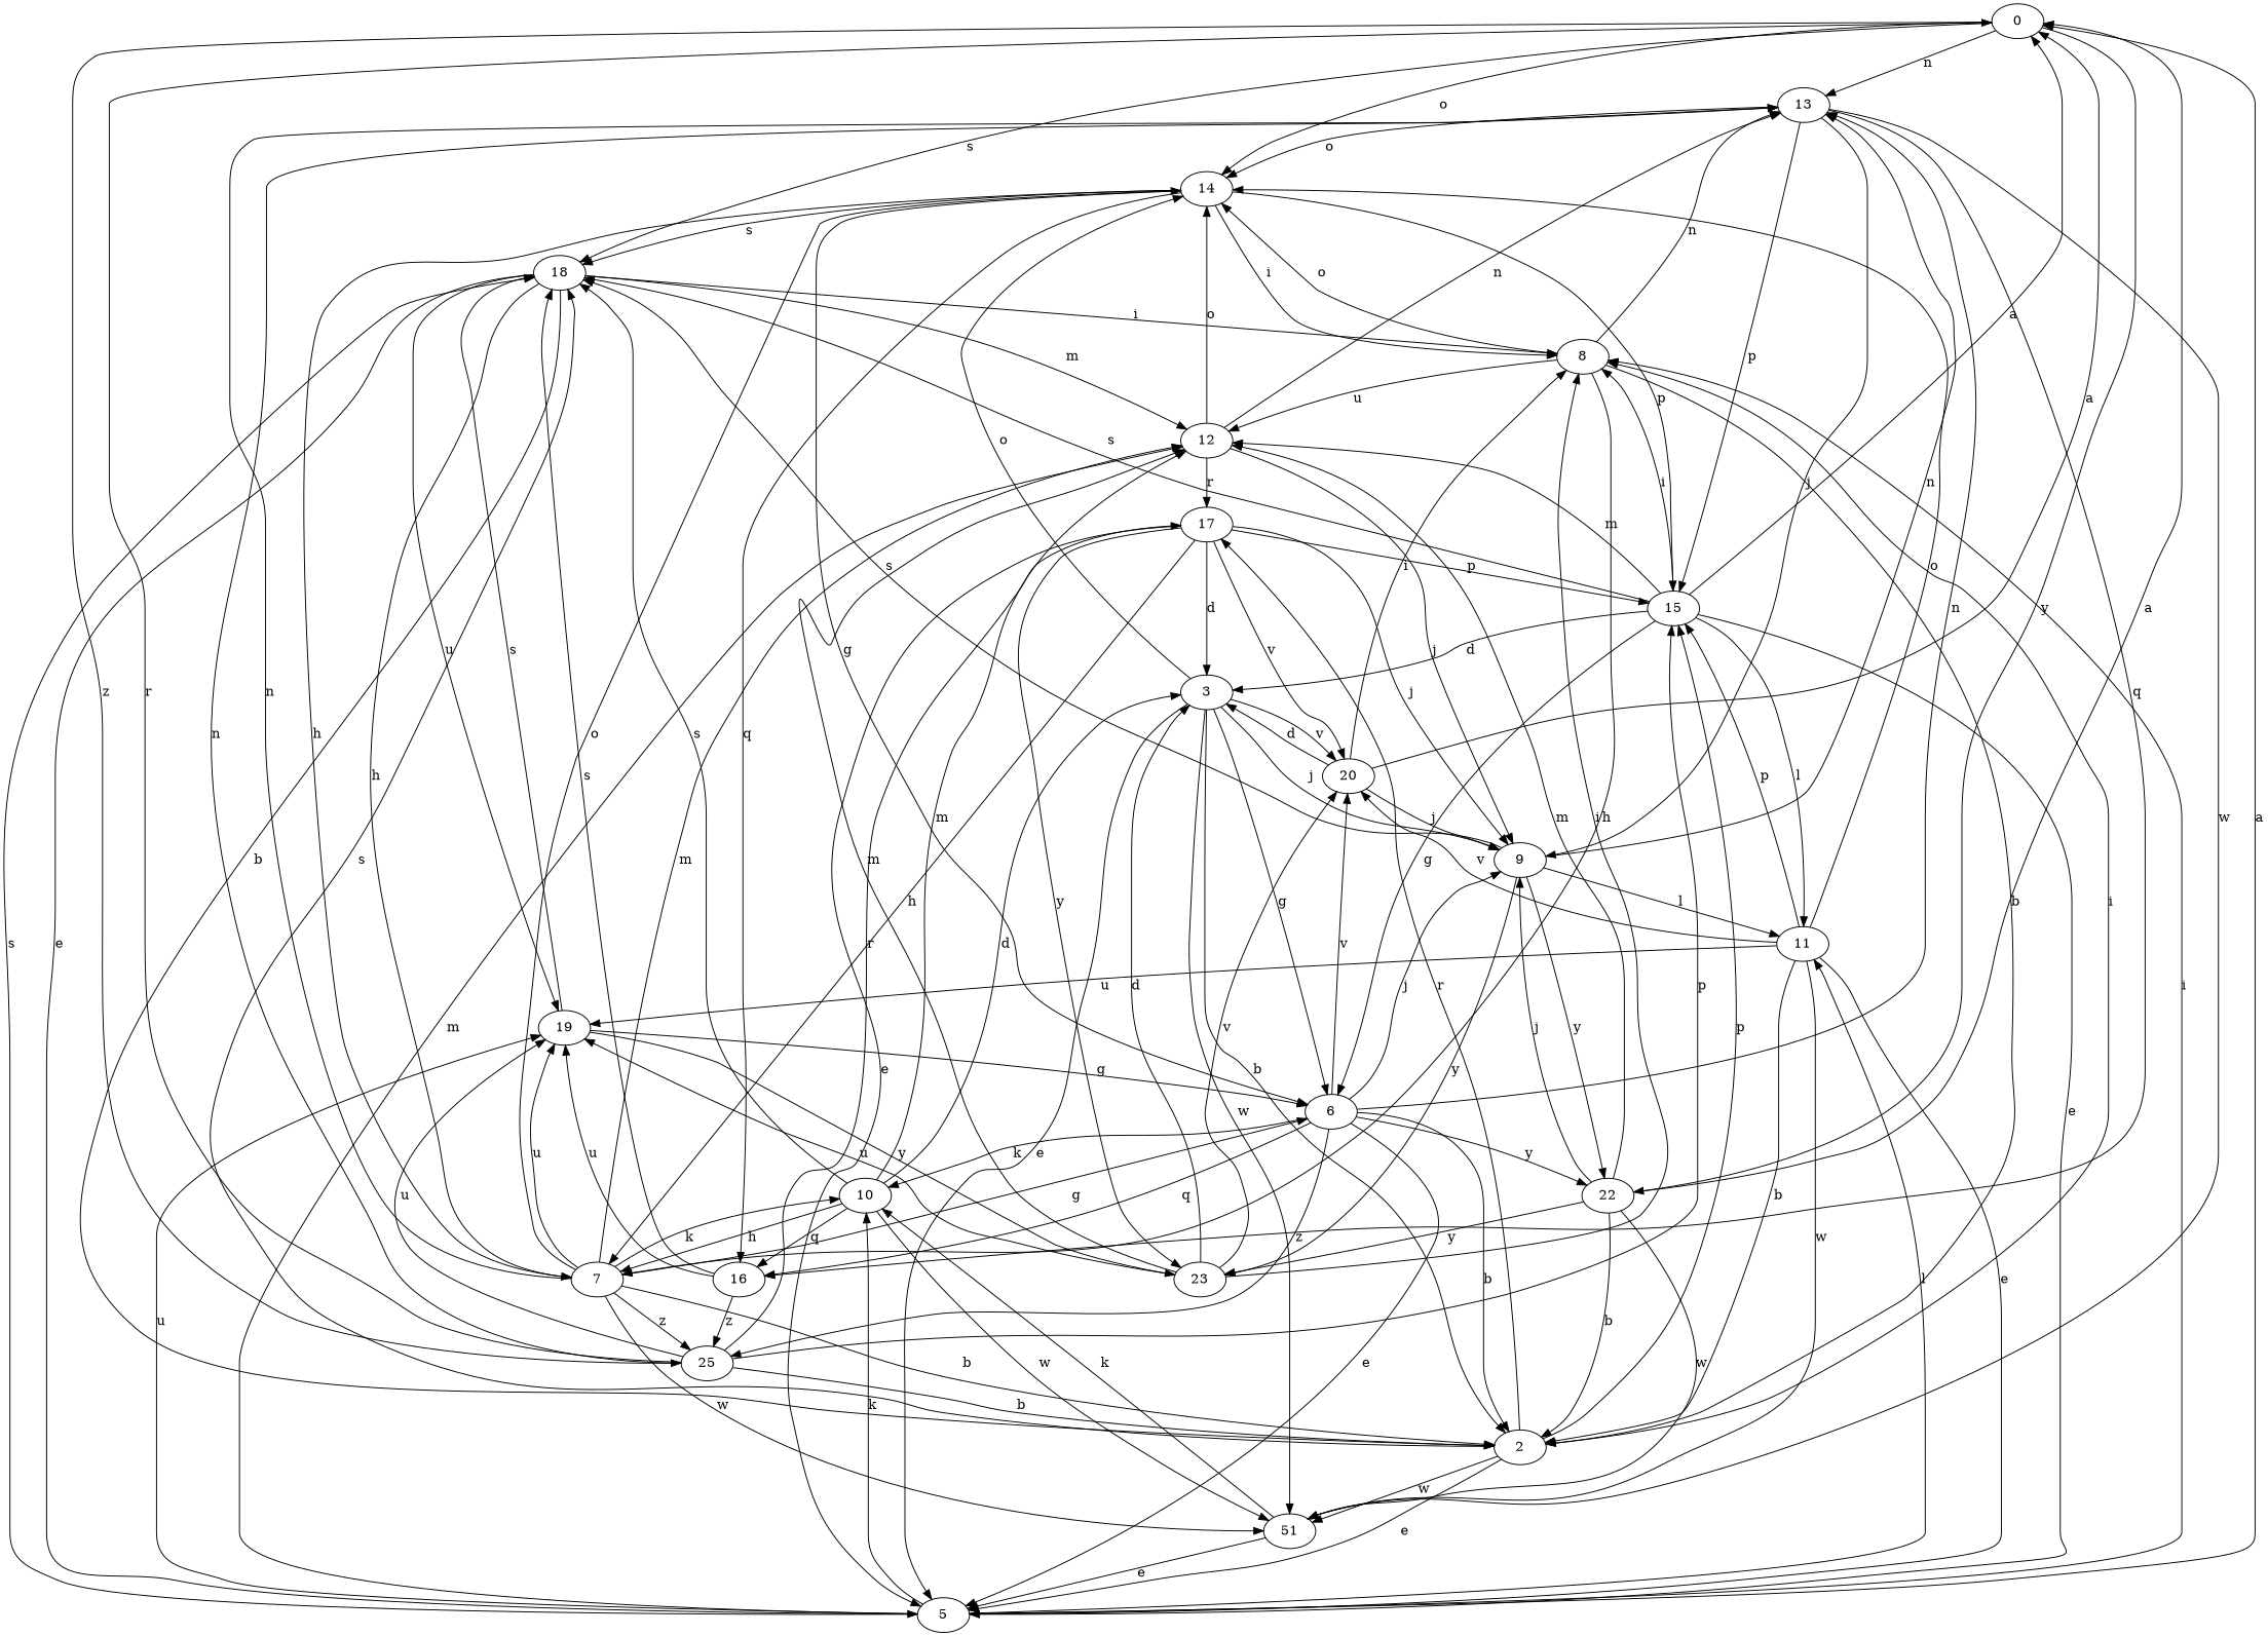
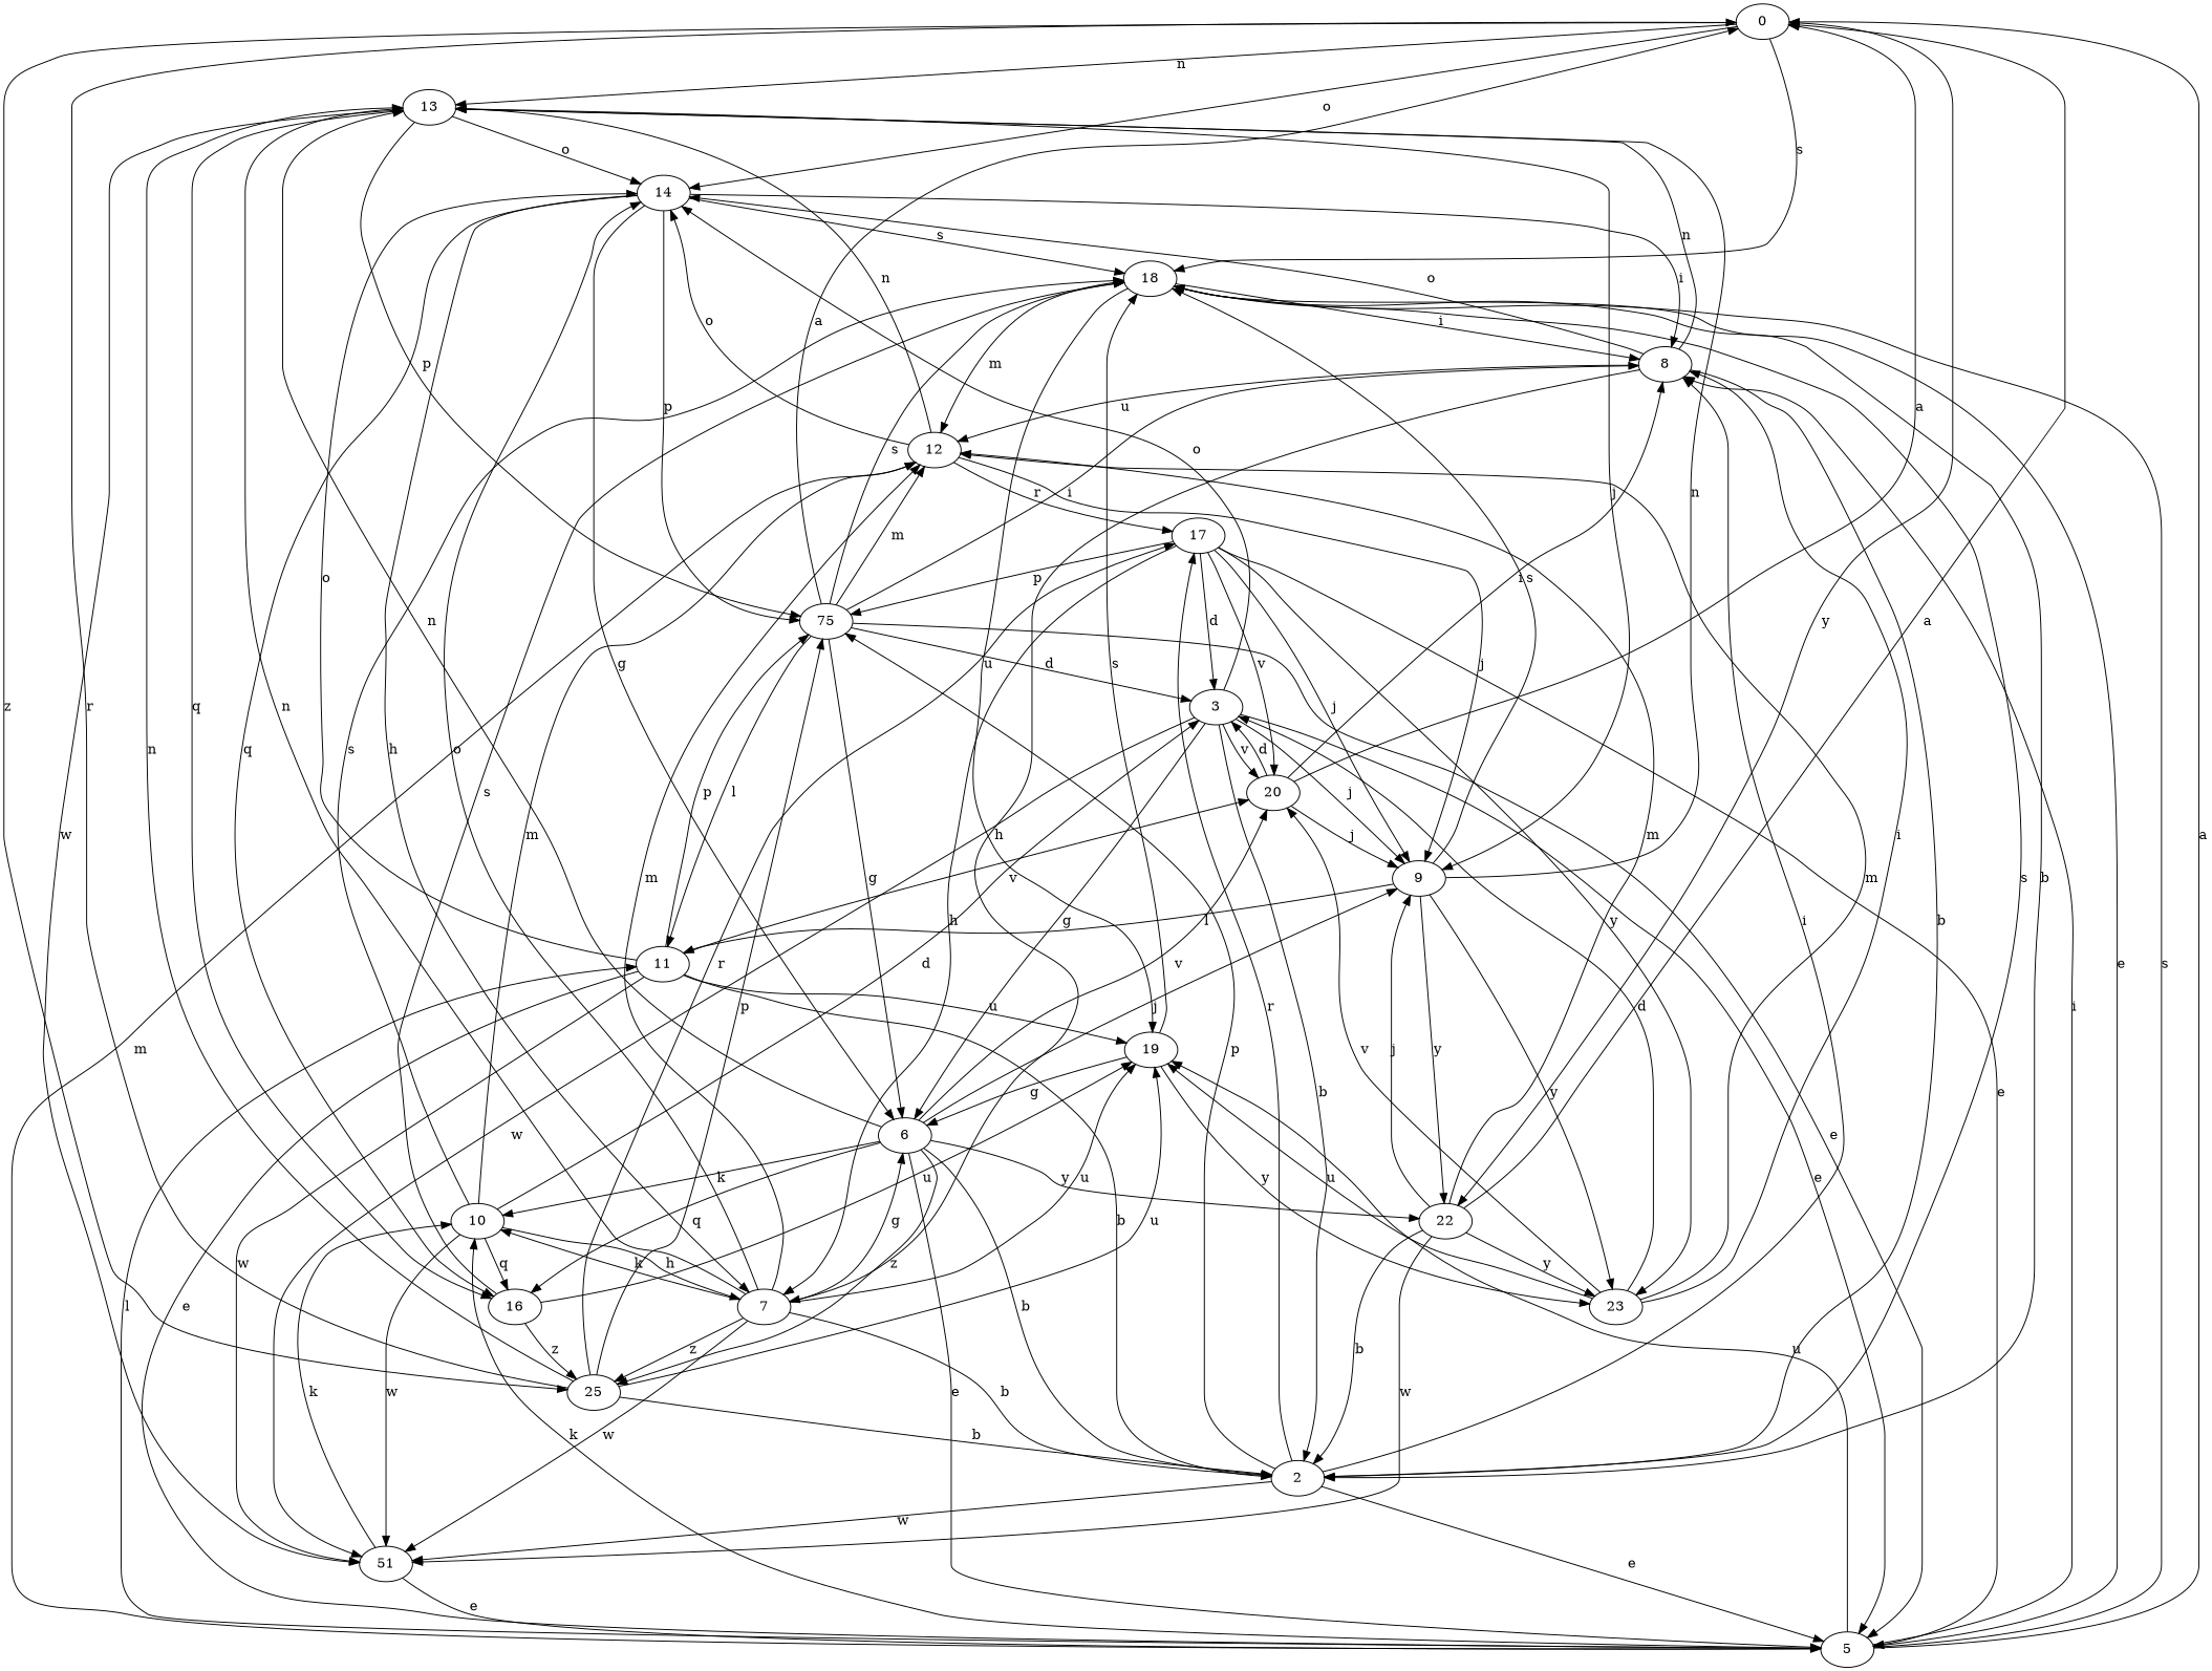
  strict digraph {
    0
    13
    14
    18
    22
    25
-   15
+   15 [label=75]
    n8 [label=51]
    9
    16
    8
    6
    7
    2
    5
    12
    19
    23
    17
    10
    11
    3
    20
    0 -> 13 [label=n]
    0 -> 14 [label=o]
    0 -> 18 [label=s]
    0 -> 22 [label=y]
    0 -> 25 [label=z]
    13 -> 14 [label=o]
    13 -> 15 [label=p]
    13 -> n8 [label=w]
    13 -> 9 [label=j]
    13 -> 16 [label=q]
    14 -> 18 [label=s]
    14 -> 15 [label=p]
    14 -> 16 [label=q]
    14 -> 8 [label=i]
    14 -> 6 [label=g]
    14 -> 7 [label=h]
    18 -> 8 [label=i]
-   18 -> 7 [label=h]
    18 -> 2 [label=b]
    18 -> 5 [label=e]
    18 -> 12 [label=m]
    18 -> 19 [label=u]
    22 -> 0 [label=a]
    22 -> n8 [label=w]
    22 -> 9 [label=j]
    22 -> 2 [label=b]
    22 -> 12 [label=m]
    22 -> 23 [label=y]
    25 -> 0 [label=r]
    25 -> 13 [label=n]
    25 -> 15 [label=p]
    25 -> 2 [label=b]
    25 -> 19 [label=u]
    25 -> 17 [label=r]
    15 -> 0 [label=a]
    15 -> 18 [label=s]
    15 -> 8 [label=i]
    15 -> 6 [label=g]
    15 -> 5 [label=e]
    15 -> 12 [label=m]
    15 -> 11 [label=l]
    15 -> 3 [label=d]
    n8 -> 5 [label=e]
    n8 -> 10 [label=k]
    9 -> 13 [label=n]
    9 -> 18 [label=s]
    9 -> 22 [label=y]
    9 -> 23 [label=y]
    9 -> 11 [label=l]
    16 -> 18 [label=s]
    16 -> 25 [label=z]
    16 -> 19 [label=u]
    8 -> 13 [label=n]
    8 -> 14 [label=o]
    8 -> 7 [label=h]
    8 -> 2 [label=b]
    8 -> 12 [label=u]
    6 -> 13 [label=n]
    6 -> 22 [label=y]
    6 -> 25 [label=z]
    6 -> 9 [label=j]
    6 -> 16 [label=q]
    6 -> 2 [label=b]
    6 -> 5 [label=e]
    6 -> 10 [label=k]
    6 -> 20 [label=v]
    7 -> 13 [label=n]
    7 -> 14 [label=o]
    7 -> 25 [label=z]
    7 -> n8 [label=w]
    7 -> 6 [label=g]
    7 -> 2 [label=b]
    7 -> 12 [label=m]
    7 -> 19 [label=u]
    7 -> 10 [label=k]
    2 -> 18 [label=s]
    2 -> 15 [label=p]
    2 -> n8 [label=w]
    2 -> 8 [label=i]
    2 -> 5 [label=e]
    2 -> 17 [label=r]
    5 -> 0 [label=a]
    5 -> 18 [label=s]
    5 -> 8 [label=i]
    5 -> 12 [label=m]
    5 -> 19 [label=u]
    5 -> 10 [label=k]
    5 -> 11 [label=l]
    12 -> 13 [label=n]
    12 -> 14 [label=o]
    12 -> 9 [label=j]
    12 -> 17 [label=r]
    19 -> 18 [label=s]
    19 -> 6 [label=g]
    19 -> 23 [label=y]
    23 -> 8 [label=i]
    23 -> 12 [label=m]
    23 -> 19 [label=u]
    23 -> 3 [label=d]
    23 -> 20 [label=v]
    17 -> 15 [label=p]
    17 -> 9 [label=j]
    17 -> 7 [label=h]
    17 -> 5 [label=e]
    17 -> 23 [label=y]
    17 -> 3 [label=d]
    17 -> 20 [label=v]
    10 -> 18 [label=s]
    10 -> n8 [label=w]
    10 -> 16 [label=q]
    10 -> 7 [label=h]
    10 -> 12 [label=m]
    10 -> 3 [label=d]
    11 -> 14 [label=o]
    11 -> 15 [label=p]
    11 -> n8 [label=w]
    11 -> 2 [label=b]
    11 -> 5 [label=e]
    11 -> 19 [label=u]
    11 -> 20 [label=v]
    3 -> 14 [label=o]
    3 -> n8 [label=w]
    3 -> 9 [label=j]
    3 -> 6 [label=g]
    3 -> 2 [label=b]
    3 -> 5 [label=e]
    3 -> 20 [label=v]
    20 -> 0 [label=a]
    20 -> 9 [label=j]
    20 -> 8 [label=i]
    20 -> 3 [label=d]
  }
